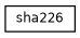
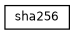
  digraph {
    rankdir=LR
-   n1 [color=black fillcolor=white fontname=Helvetica fontsize=10 height=0.2 label=sha226 shape=record style=filled width=0.4]
+   n1 [color=black fillcolor=white fontname=Helvetica fontsize=10 height=0.2 label=sha256 shape=record style=filled width=0.4]
  }
